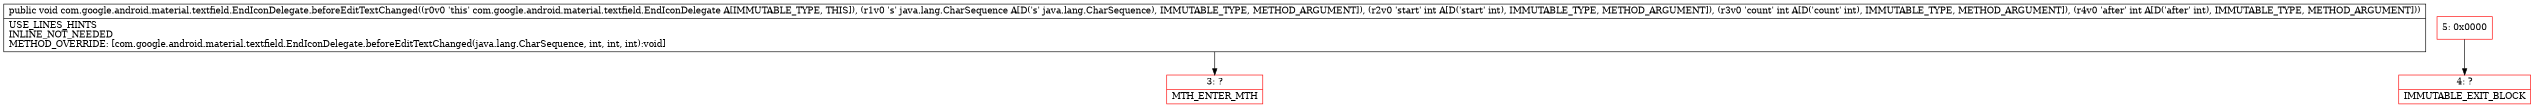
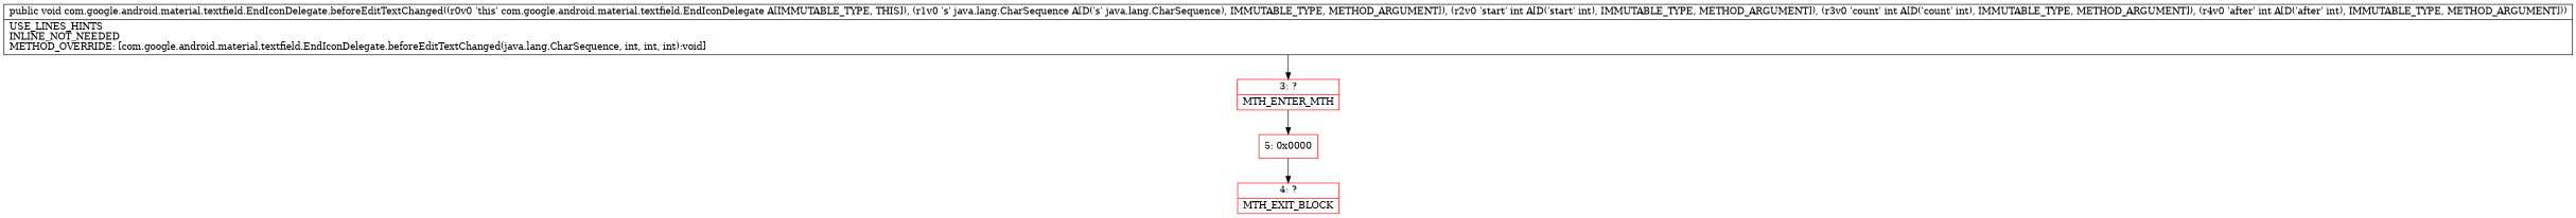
  digraph {
    node [color=red shape=record]
    n1 [label="{3\:\ ?|MTH_ENTER_MTH\l}"]
    n2 [label="{5\:\ 0x0000}"]
-   n3 [label="{4\:\ ?|IMMUTABLE_EXIT_BLOCK\l}"]
+   n3 [label="{4\:\ ?|MTH_EXIT_BLOCK\l}"]
    n4 [label="{public void com.google.android.material.textfield.EndIconDelegate.beforeEditTextChanged((r0v0 'this' com.google.android.material.textfield.EndIconDelegate A[IMMUTABLE_TYPE, THIS]), (r1v0 's' java.lang.CharSequence A[D('s' java.lang.CharSequence), IMMUTABLE_TYPE, METHOD_ARGUMENT]), (r2v0 'start' int A[D('start' int), IMMUTABLE_TYPE, METHOD_ARGUMENT]), (r3v0 'count' int A[D('count' int), IMMUTABLE_TYPE, METHOD_ARGUMENT]), (r4v0 'after' int A[D('after' int), IMMUTABLE_TYPE, METHOD_ARGUMENT]))  | USE_LINES_HINTS\lINLINE_NOT_NEEDED\lMETHOD_OVERRIDE: [com.google.android.material.textfield.EndIconDelegate.beforeEditTextChanged(java.lang.CharSequence, int, int, int):void]\l}" color=""]
    subgraph cluster_1 {
      label="R(0)"
    }
+   n1 -> n2
    n2 -> n3
    n4 -> n1
  }
